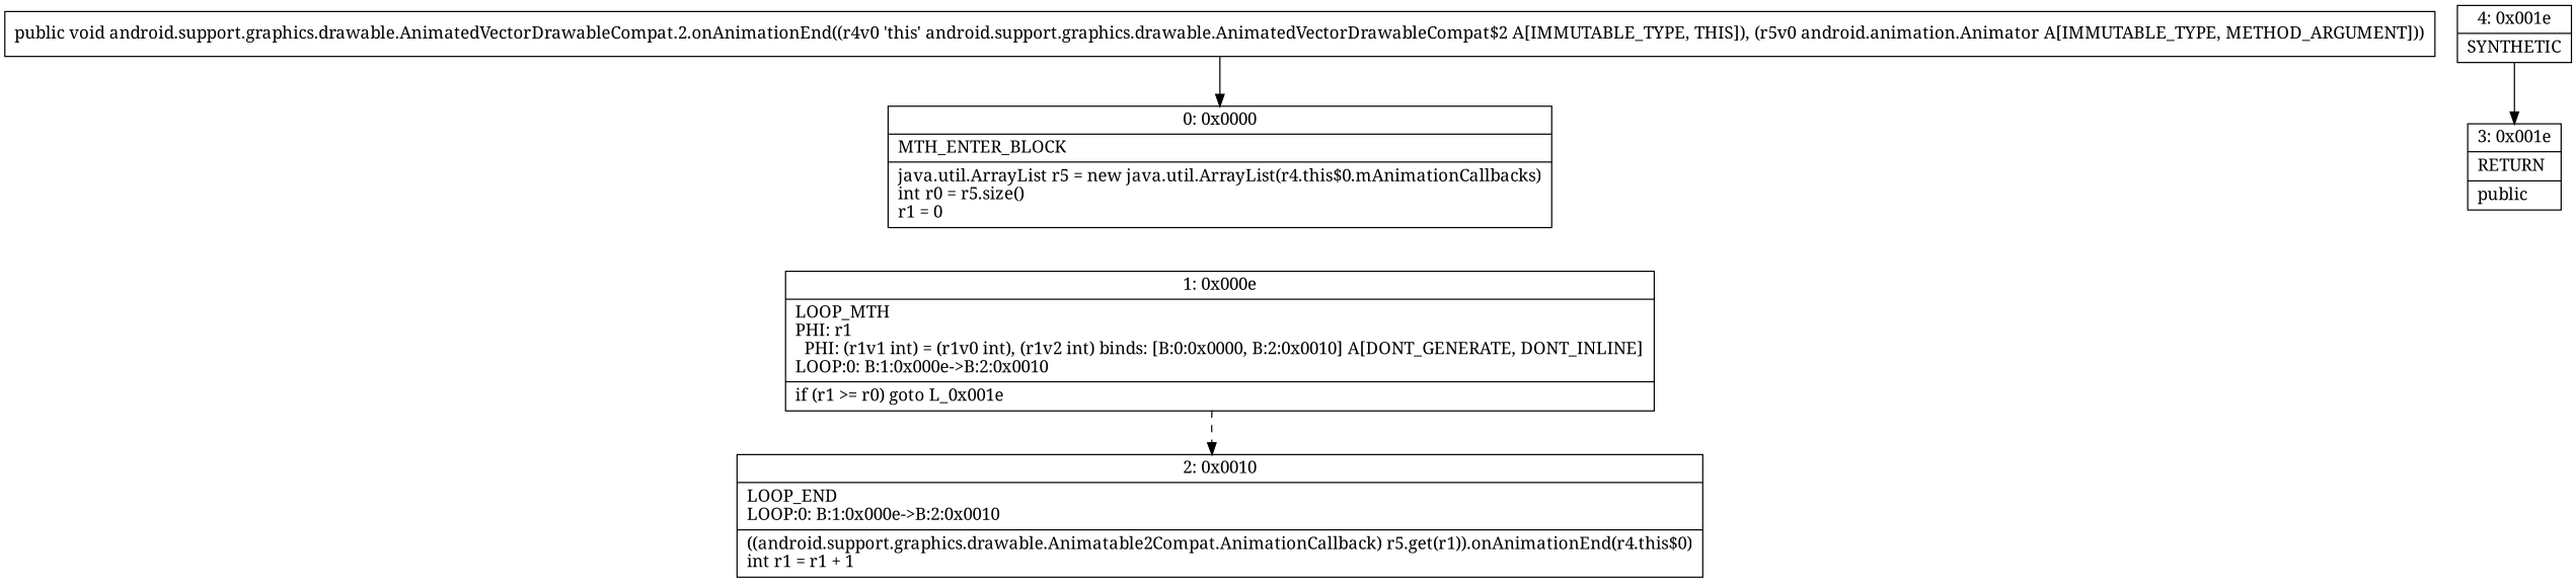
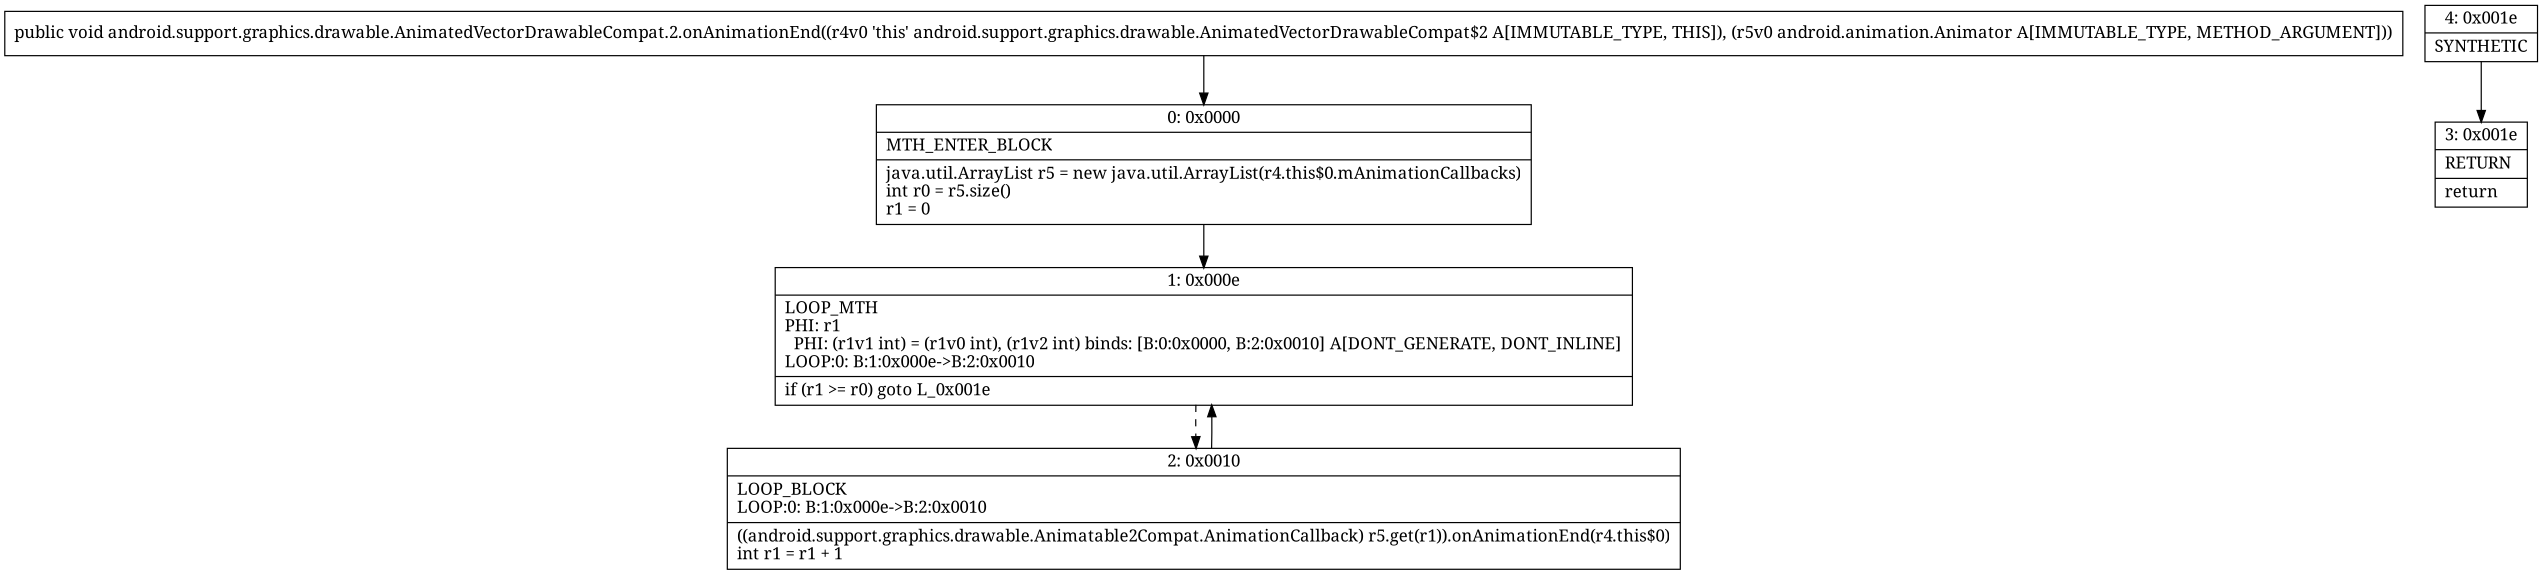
  digraph {
    fontname="Noto Serif"
    node [fontname="Noto Serif" shape=record]
    edge [fontname="Noto Serif"]
    n1 [label="{0\:\ 0x0000|MTH_ENTER_BLOCK\l|java.util.ArrayList r5 = new java.util.ArrayList(r4.this$0.mAnimationCallbacks)\lint r0 = r5.size()\lr1 = 0\l}"]
    n2 [label="{1\:\ 0x000e|LOOP_MTH\lPHI: r1 \l  PHI: (r1v1 int) = (r1v0 int), (r1v2 int) binds: [B:0:0x0000, B:2:0x0010] A[DONT_GENERATE, DONT_INLINE]\lLOOP:0: B:1:0x000e\-\>B:2:0x0010\l|if (r1 \>= r0) goto L_0x001e\l}"]
-   n3 [label="{2\:\ 0x0010|LOOP_END\lLOOP:0: B:1:0x000e\-\>B:2:0x0010\l|((android.support.graphics.drawable.Animatable2Compat.AnimationCallback) r5.get(r1)).onAnimationEnd(r4.this$0)\lint r1 = r1 + 1\l}"]
+   n3 [label="{2\:\ 0x0010|LOOP_BLOCK\lLOOP:0: B:1:0x000e\-\>B:2:0x0010\l|((android.support.graphics.drawable.Animatable2Compat.AnimationCallback) r5.get(r1)).onAnimationEnd(r4.this$0)\lint r1 = r1 + 1\l}"]
    n4 [label="{4\:\ 0x001e|SYNTHETIC\l}"]
-   n5 [label="{3\:\ 0x001e|RETURN\l|public\l}"]
+   n5 [label="{3\:\ 0x001e|RETURN\l|return\l}"]
    n6 [label="{public void android.support.graphics.drawable.AnimatedVectorDrawableCompat.2.onAnimationEnd((r4v0 'this' android.support.graphics.drawable.AnimatedVectorDrawableCompat$2 A[IMMUTABLE_TYPE, THIS]), (r5v0 android.animation.Animator A[IMMUTABLE_TYPE, METHOD_ARGUMENT])) }"]
+   n1 -> n2
    n2 -> n3 [style=dashed]
+   n3 -> n2
    n4 -> n5
    n6 -> n1
  }
